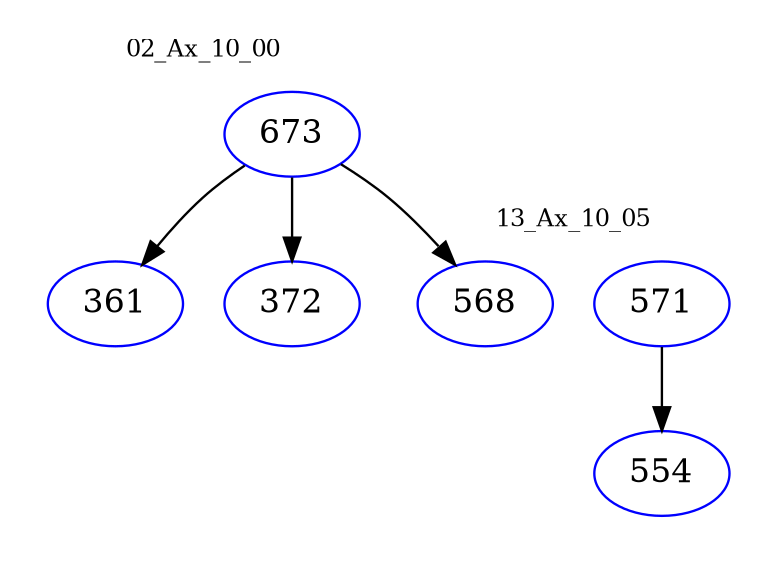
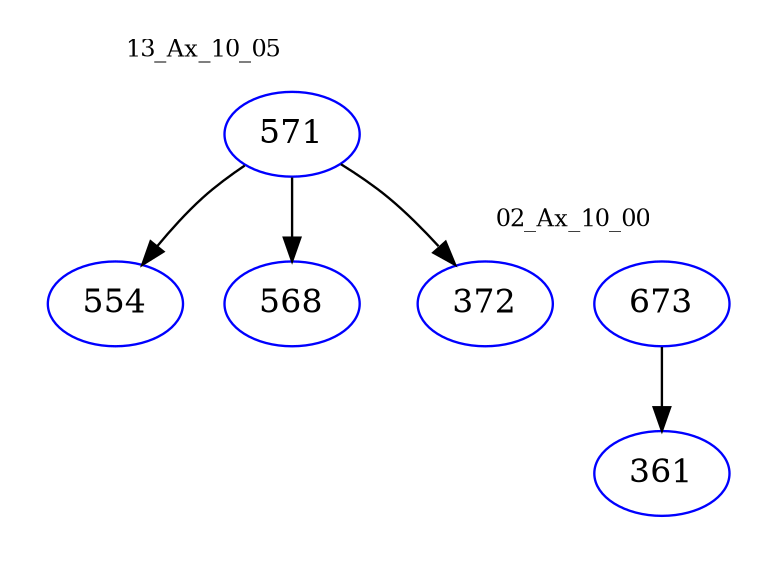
  digraph {
    node [color=blue]
    edge [color=black]
    n1 [label=673]
    n2 [label=361]
    n3 [label=372]
    n4 [label=571]
    n5 [label=554]
    n6 [label=568]
    subgraph cluster_1 {
      color=white
      fontsize=10
      label="02_Ax_10_00"
      n1
      n2
      n3
    }
    subgraph cluster_2 {
      color=white
      fontsize=10
      label="13_Ax_10_05"
      n4
      n5
      n6
    }
    n1 -> n2
-   n1 -> n3
+   n4 -> n3
    n4 -> n5
-   n1 -> n6
+   n4 -> n6
  }
